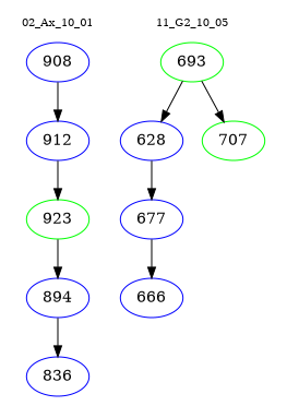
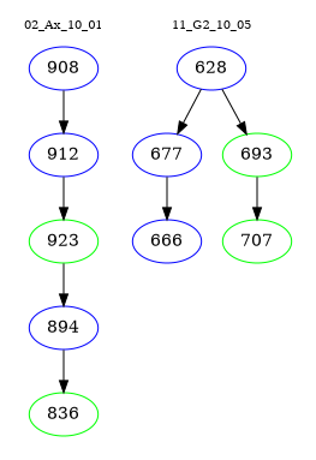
  digraph {
    node [color=blue]
    edge [color=black]
    n1 [label=908]
    n2 [label=894]
    n3 [label=912]
-   n4 [label=836]
+   n4 [color=green label=836]
    n5 [color=green label=923]
    n6 [label=628]
    n7 [label=677]
    n8 [color=green label=693]
    n9 [label=666]
    n10 [color=green label=707]
    subgraph cluster_1 {
      color=white
      fontsize=10
      label="02_Ax_10_01"
      n1
      n2
      n3
      n4
      n5
    }
    subgraph cluster_2 {
      color=white
      fontsize=10
      label="11_G2_10_05"
      n6
      n7
      n8
      n9
      n10
    }
    n1 -> n3
    n2 -> n4
    n3 -> n5
    n5 -> n2
    n6 -> n7
-   n8 -> n6
+   n6 -> n8
    n7 -> n9
    n8 -> n10
  }
